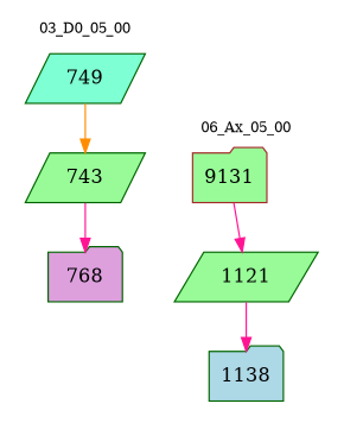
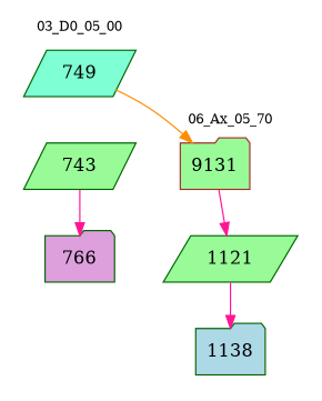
  digraph {
    node [color=darkgreen fillcolor=palegreen shape=folder style=filled]
    edge [color=deeppink]
    n1 [color=brown label=9131]
    n2 [label=1121 shape=parallelogram]
    n3 [fillcolor=lightblue label=1138]
    n4 [fillcolor=aquamarine label=749 shape=parallelogram]
    n5 [label=743 shape=parallelogram]
-   n6 [fillcolor=plum label=768]
+   n6 [fillcolor=plum label=766]
    subgraph cluster_1 {
      color=white
      fontsize=10
-     label="06_Ax_05_00"
+     label="06_Ax_05_70"
      n1
      n2
      n3
    }
    subgraph cluster_2 {
      color=white
      fontsize=10
      label="03_D0_05_00"
      n4
      n5
      n6
    }
    n1 -> n2
    n2 -> n3
-   n4 -> n5 [color=darkorange]
+   n4 -> n1 [color=darkorange]
    n5 -> n6
  }
